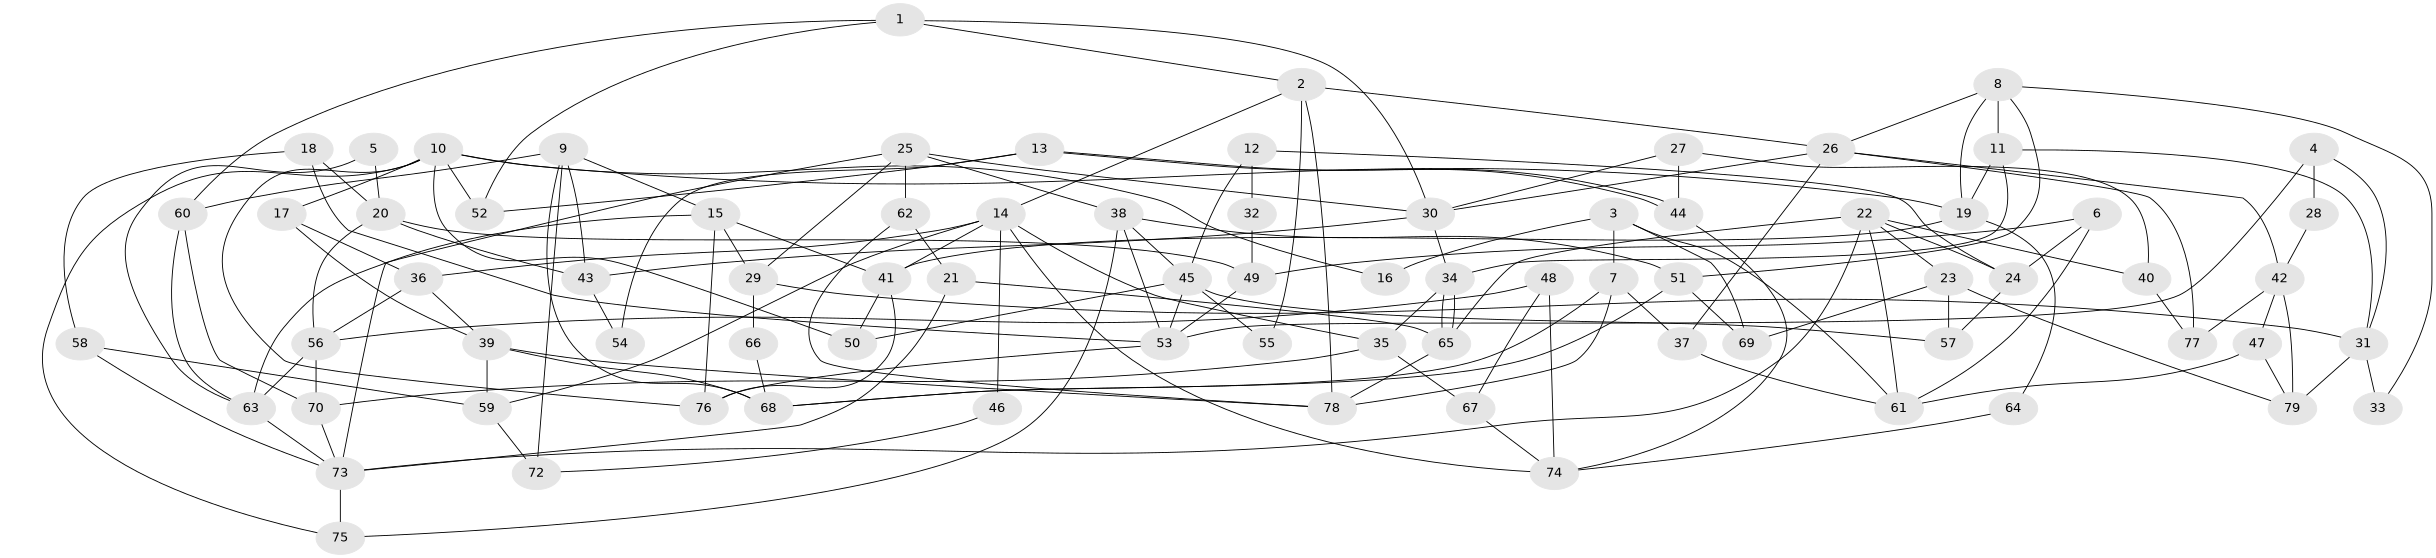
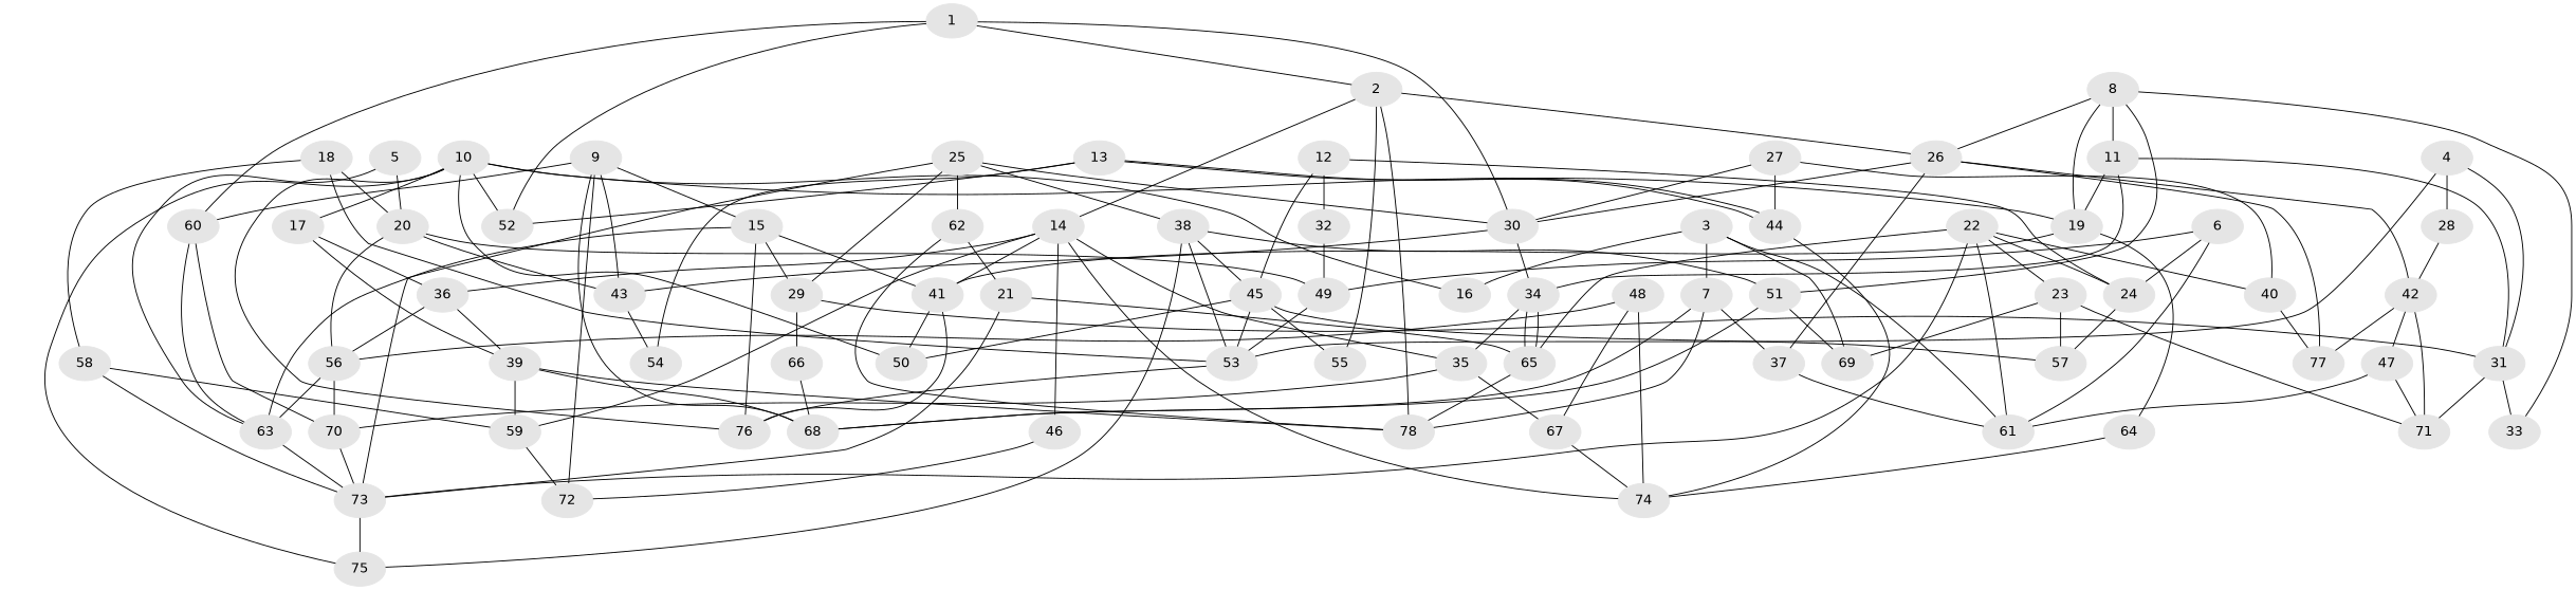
  graph {
    fontname="DejaVu Sans"
    node [color=gray90 fontname="DejaVu Sans" style=filled]
    edge [fontname="DejaVu Sans"]
    1
    2
    30
    52
    60
    14
    26
    55
    78
    43
    34
    63
    70
    36
    35
    41
    46
    59
    74
    37
    42
    77
    3
    7
    16
    61
    69
    68
    4
    28
    31
    53
    33
-   71 [label=79]
+   71
    76
    5
    20
    49
    56
    73
    6
    24
    21
    65
    57
    39
    8
    11
    19
    51
    64
    9
    15
    72
    29
    54
    10
    17
    50
    75
    12
    32
    45
    13
    44
    67
    66
    18
    58
    22
    23
    40
    25
    38
    62
    47
    27
    48
    1 -- 2
    1 -- 30
    1 -- 52
    1 -- 60
    2 -- 14
    2 -- 26
    2 -- 55
    2 -- 78
    30 -- 43
    30 -- 34
    60 -- 63
    60 -- 70
    14 -- 36
    14 -- 35
    14 -- 41
    14 -- 46
    14 -- 59
    14 -- 74
    26 -- 30
    26 -- 37
    26 -- 42
    26 -- 77
    43 -- 54
    34 -- 35
    34 -- 65
    34 -- 65
    63 -- 73
    70 -- 73
    36 -- 56
    36 -- 39
    35 -- 70
    35 -- 67
    41 -- 76
    41 -- 50
    46 -- 72
    59 -- 72
    37 -- 61
    42 -- 77
    42 -- 71
    42 -- 47
    3 -- 7
    3 -- 16
    3 -- 61
    3 -- 69
    7 -- 78
    7 -- 37
    7 -- 68
    4 -- 28
    4 -- 31
    4 -- 53
    28 -- 42
    31 -- 33
    31 -- 71
    53 -- 76
    5 -- 63
    5 -- 20
    20 -- 43
    20 -- 49
    20 -- 56
    49 -- 53
    56 -- 63
    56 -- 70
    73 -- 75
    6 -- 61
    6 -- 49
    6 -- 24
    24 -- 57
    21 -- 73
    21 -- 65
    65 -- 78
    39 -- 78
    39 -- 59
    39 -- 68
    8 -- 26
    8 -- 33
    8 -- 11
    8 -- 19
    8 -- 51
    11 -- 34
    11 -- 31
    11 -- 19
    19 -- 41
    19 -- 64
    51 -- 69
    51 -- 68
    64 -- 74
    9 -- 60
    9 -- 43
    9 -- 68
    9 -- 15
    9 -- 72
    15 -- 63
    15 -- 41
    15 -- 76
    15 -- 29
    29 -- 31
    29 -- 66
    10 -- 52
    10 -- 16
    10 -- 76
    10 -- 19
    10 -- 17
    10 -- 50
    10 -- 75
    17 -- 36
    17 -- 39
    12 -- 24
    12 -- 32
    12 -- 45
    32 -- 49
    45 -- 55
    45 -- 53
    45 -- 57
    45 -- 50
    13 -- 52
    13 -- 54
    13 -- 44
    13 -- 44
    44 -- 74
    67 -- 74
    66 -- 68
    18 -- 53
    18 -- 20
    18 -- 58
    58 -- 59
    58 -- 73
    22 -- 61
    22 -- 73
    22 -- 24
    22 -- 65
    22 -- 23
    22 -- 40
    23 -- 69
    23 -- 71
    23 -- 57
    40 -- 77
    25 -- 30
    25 -- 73
    25 -- 29
    25 -- 38
    25 -- 62
    38 -- 53
    38 -- 51
    38 -- 75
    38 -- 45
    62 -- 78
    62 -- 21
    47 -- 61
    47 -- 71
    27 -- 30
    27 -- 44
    27 -- 40
    48 -- 74
    48 -- 56
    48 -- 67
  }
